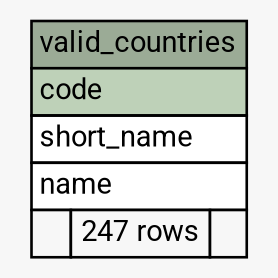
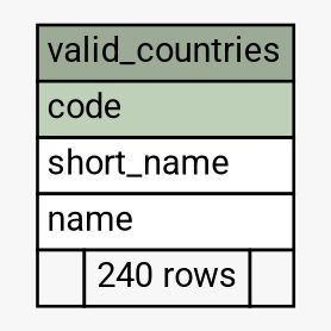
  digraph {
    bgcolor="#f7f7f7"
    fontname=Roboto
    fontsize=11
    nodesep=0.18
    rankdir=RL
    ranksep=0.46
-   n1 [fontname=Roboto fontsize=11 label=<     <TABLE BORDER="0" CELLBORDER="1" CELLSPACING="0" BGCOLOR="#ffffff">       <TR><TD COLSPAN="3" BGCOLOR="#9bab96" ALIGN="CENTER">valid_countries</TD></TR>       <TR><TD PORT="code" COLSPAN="3" BGCOLOR="#bed1b8" ALIGN="LEFT">code</TD></TR>       <TR><TD PORT="short_name" COLSPAN="3" ALIGN="LEFT">short_name</TD></TR>       <TR><TD PORT="name" COLSPAN="3" ALIGN="LEFT">name</TD></TR>       <TR><TD ALIGN="LEFT" BGCOLOR="#f7f7f7">  </TD><TD ALIGN="RIGHT" BGCOLOR="#f7f7f7">247 rows</TD><TD ALIGN="RIGHT" BGCOLOR="#f7f7f7">  </TD></TR>     </TABLE>> shape=plaintext]
+   n1 [fontname=Roboto fontsize=11 label=<     <TABLE BORDER="0" CELLBORDER="1" CELLSPACING="0" BGCOLOR="#ffffff">       <TR><TD COLSPAN="3" BGCOLOR="#9bab96" ALIGN="CENTER">valid_countries</TD></TR>       <TR><TD PORT="code" COLSPAN="3" BGCOLOR="#bed1b8" ALIGN="LEFT">code</TD></TR>       <TR><TD PORT="short_name" COLSPAN="3" ALIGN="LEFT">short_name</TD></TR>       <TR><TD PORT="name" COLSPAN="3" ALIGN="LEFT">name</TD></TR>       <TR><TD ALIGN="LEFT" BGCOLOR="#f7f7f7">  </TD><TD ALIGN="RIGHT" BGCOLOR="#f7f7f7">240 rows</TD><TD ALIGN="RIGHT" BGCOLOR="#f7f7f7">  </TD></TR>     </TABLE>> shape=plaintext]
  }
